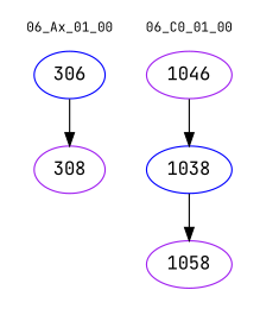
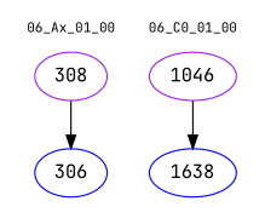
  digraph {
    fontname="JetBrains Mono"
    node [color=purple fontname="JetBrains Mono"]
    edge [color=black fontname="JetBrains Mono"]
    n1 [color=blue label=306]
    n2 [label=308]
-   n3 [color=blue label=1038]
-   n4 [label=1058]
+   n3 [color=blue label=1638]
    n5 [label=1046]
    subgraph cluster_1 {
      color=white
      fontsize=10
      label="06_Ax_01_00"
      n1
      n2
    }
    subgraph cluster_2 {
      color=white
      fontsize=10
      label="06_C0_01_00"
      n3
-     n4
      n5
    }
-   n1 -> n2
-   n3 -> n4
+   n2 -> n1
    n5 -> n3
  }
